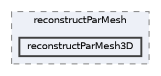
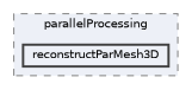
  digraph {
    compound=true
    fontname="DejaVu Sans"
    n1 [color=grey25 fillcolor="#edf0f7" fontname="DejaVu Sans" fontsize=10 height=0.2 label=reconstructParMesh3D shape=box style="filled,bold" width=0.4]
    subgraph cluster_1 {
      bgcolor="#edf0f7"
      fontsize=10
-     label=reconstructParMesh
+     label=parallelProcessing
      pencolor=grey50
      style="filled,dashed"
      n1
    }
  }
